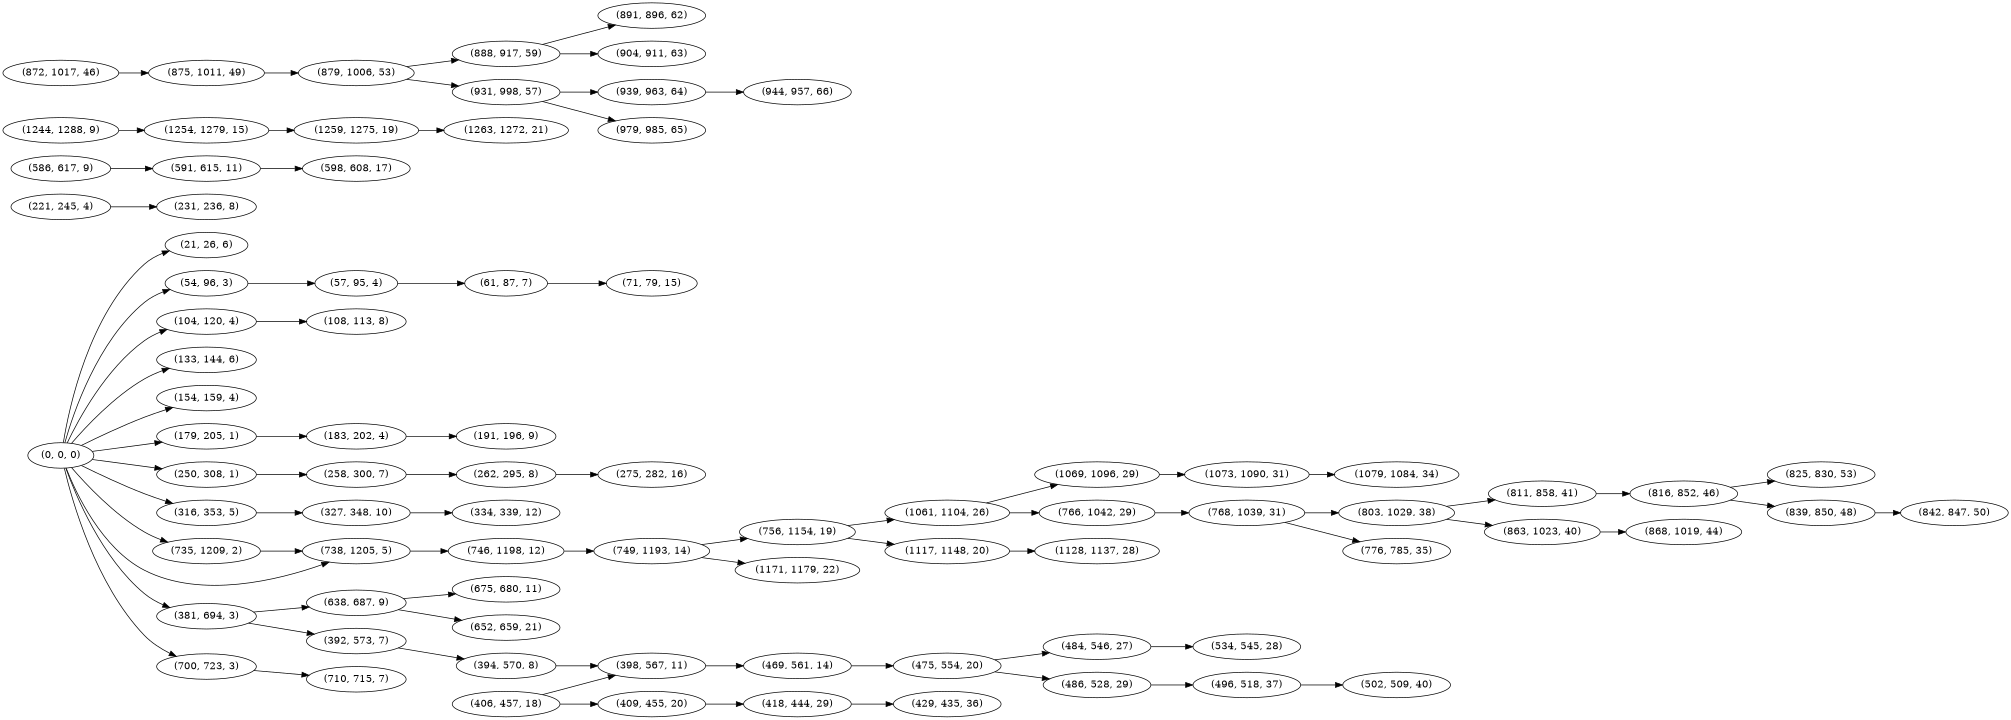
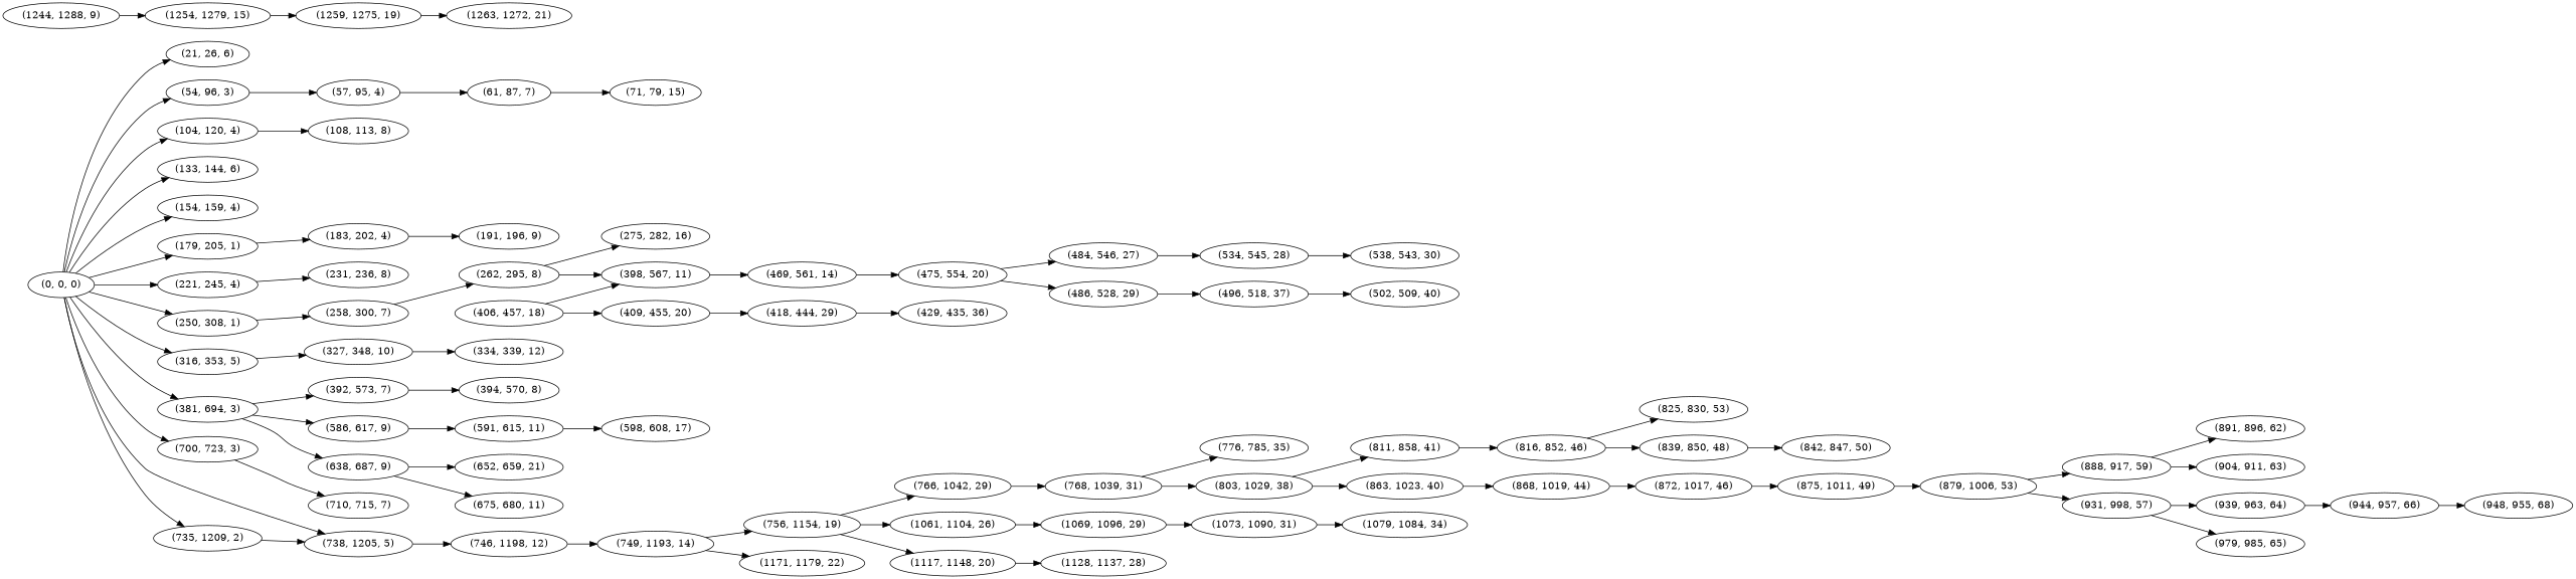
  digraph {
    fontname="DejaVu Serif"
    rankdir=LR
    node [fontname="DejaVu Serif"]
    edge [fontname="DejaVu Serif"]
    "(0, 0, 0)"
    "(21, 26, 6)"
    "(54, 96, 3)"
    "(104, 120, 4)"
    "(133, 144, 6)"
    "(154, 159, 4)"
    "(179, 205, 1)"
    "(221, 245, 4)"
    "(250, 308, 1)"
    "(316, 353, 5)"
    "(381, 694, 3)"
    "(700, 723, 3)"
    "(735, 1209, 2)"
    "(738, 1205, 5)"
    "(57, 95, 4)"
    "(108, 113, 8)"
    "(183, 202, 4)"
    "(231, 236, 8)"
    "(258, 300, 7)"
    "(327, 348, 10)"
    "(392, 573, 7)"
    "(586, 617, 9)"
    "(638, 687, 9)"
    "(710, 715, 7)"
    "(1244, 1288, 9)"
    "(1254, 1279, 15)"
    "(61, 87, 7)"
    "(71, 79, 15)"
    "(191, 196, 9)"
    "(262, 295, 8)"
    "(275, 282, 16)"
    "(334, 339, 12)"
    "(394, 570, 8)"
    "(591, 615, 11)"
    "(652, 659, 21)"
    "(675, 680, 11)"
    "(398, 567, 11)"
    "(469, 561, 14)"
    "(406, 457, 18)"
    "(409, 455, 20)"
    "(475, 554, 20)"
    "(418, 444, 29)"
    "(429, 435, 36)"
    "(484, 546, 27)"
    "(486, 528, 29)"
    "(534, 545, 28)"
    "(496, 518, 37)"
+   "(538, 543, 30)"
    "(502, 509, 40)"
    n50 [label="(598, 608, 17)"]
    "(746, 1198, 12)"
    "(749, 1193, 14)"
    "(756, 1154, 19)"
    "(1171, 1179, 22)"
    "(766, 1042, 29)"
    "(1061, 1104, 26)"
    "(1117, 1148, 20)"
    "(768, 1039, 31)"
    "(1069, 1096, 29)"
    "(1128, 1137, 28)"
    "(776, 785, 35)"
    "(803, 1029, 38)"
    "(811, 858, 41)"
    "(863, 1023, 40)"
    "(816, 852, 46)"
    "(868, 1019, 44)"
    "(825, 830, 53)"
    "(839, 850, 48)"
    "(842, 847, 50)"
    "(872, 1017, 46)"
    "(875, 1011, 49)"
    "(879, 1006, 53)"
    "(888, 917, 59)"
    "(931, 998, 57)"
    "(891, 896, 62)"
    "(904, 911, 63)"
    "(939, 963, 64)"
    "(979, 985, 65)"
    "(944, 957, 66)"
+   "(948, 955, 68)"
    "(1073, 1090, 31)"
    "(1079, 1084, 34)"
    "(1259, 1275, 19)"
    "(1263, 1272, 21)"
    "(0, 0, 0)" -> "(21, 26, 6)"
    "(0, 0, 0)" -> "(54, 96, 3)"
    "(0, 0, 0)" -> "(104, 120, 4)"
    "(0, 0, 0)" -> "(133, 144, 6)"
    "(0, 0, 0)" -> "(154, 159, 4)"
    "(0, 0, 0)" -> "(179, 205, 1)"
+   "(0, 0, 0)" -> "(221, 245, 4)"
    "(0, 0, 0)" -> "(250, 308, 1)"
    "(0, 0, 0)" -> "(316, 353, 5)"
    "(0, 0, 0)" -> "(381, 694, 3)"
    "(0, 0, 0)" -> "(700, 723, 3)"
    "(0, 0, 0)" -> "(735, 1209, 2)"
    "(0, 0, 0)" -> "(738, 1205, 5)"
    "(54, 96, 3)" -> "(57, 95, 4)"
    "(104, 120, 4)" -> "(108, 113, 8)"
    "(179, 205, 1)" -> "(183, 202, 4)"
    "(221, 245, 4)" -> "(231, 236, 8)"
    "(250, 308, 1)" -> "(258, 300, 7)"
    "(316, 353, 5)" -> "(327, 348, 10)"
    "(381, 694, 3)" -> "(392, 573, 7)"
+   "(381, 694, 3)" -> "(586, 617, 9)"
    "(381, 694, 3)" -> "(638, 687, 9)"
    "(700, 723, 3)" -> "(710, 715, 7)"
    "(735, 1209, 2)" -> "(738, 1205, 5)"
    "(738, 1205, 5)" -> "(746, 1198, 12)"
    "(57, 95, 4)" -> "(61, 87, 7)"
    "(183, 202, 4)" -> "(191, 196, 9)"
    "(258, 300, 7)" -> "(262, 295, 8)"
    "(327, 348, 10)" -> "(334, 339, 12)"
    "(392, 573, 7)" -> "(394, 570, 8)"
    "(586, 617, 9)" -> "(591, 615, 11)"
    "(638, 687, 9)" -> "(652, 659, 21)"
    "(638, 687, 9)" -> "(675, 680, 11)"
    "(1244, 1288, 9)" -> "(1254, 1279, 15)"
    "(1254, 1279, 15)" -> "(1259, 1275, 19)"
    "(61, 87, 7)" -> "(71, 79, 15)"
    "(262, 295, 8)" -> "(275, 282, 16)"
-   "(394, 570, 8)" -> "(398, 567, 11)"
+   "(262, 295, 8)" -> "(398, 567, 11)"
    "(591, 615, 11)" -> n50
    "(398, 567, 11)" -> "(469, 561, 14)"
    "(469, 561, 14)" -> "(475, 554, 20)"
    "(406, 457, 18)" -> "(398, 567, 11)"
    "(406, 457, 18)" -> "(409, 455, 20)"
    "(409, 455, 20)" -> "(418, 444, 29)"
    "(475, 554, 20)" -> "(484, 546, 27)"
    "(475, 554, 20)" -> "(486, 528, 29)"
    "(418, 444, 29)" -> "(429, 435, 36)"
    "(484, 546, 27)" -> "(534, 545, 28)"
    "(486, 528, 29)" -> "(496, 518, 37)"
+   "(534, 545, 28)" -> "(538, 543, 30)"
    "(496, 518, 37)" -> "(502, 509, 40)"
    "(746, 1198, 12)" -> "(749, 1193, 14)"
    "(749, 1193, 14)" -> "(756, 1154, 19)"
    "(749, 1193, 14)" -> "(1171, 1179, 22)"
-   "(1061, 1104, 26)" -> "(766, 1042, 29)"
+   "(756, 1154, 19)" -> "(766, 1042, 29)"
    "(756, 1154, 19)" -> "(1061, 1104, 26)"
    "(756, 1154, 19)" -> "(1117, 1148, 20)"
    "(766, 1042, 29)" -> "(768, 1039, 31)"
    "(1061, 1104, 26)" -> "(1069, 1096, 29)"
    "(1117, 1148, 20)" -> "(1128, 1137, 28)"
    "(768, 1039, 31)" -> "(776, 785, 35)"
    "(768, 1039, 31)" -> "(803, 1029, 38)"
    "(1069, 1096, 29)" -> "(1073, 1090, 31)"
    "(803, 1029, 38)" -> "(811, 858, 41)"
    "(803, 1029, 38)" -> "(863, 1023, 40)"
    "(811, 858, 41)" -> "(816, 852, 46)"
    "(863, 1023, 40)" -> "(868, 1019, 44)"
    "(816, 852, 46)" -> "(825, 830, 53)"
    "(816, 852, 46)" -> "(839, 850, 48)"
+   "(868, 1019, 44)" -> "(872, 1017, 46)"
    "(839, 850, 48)" -> "(842, 847, 50)"
    "(872, 1017, 46)" -> "(875, 1011, 49)"
    "(875, 1011, 49)" -> "(879, 1006, 53)"
    "(879, 1006, 53)" -> "(888, 917, 59)"
    "(879, 1006, 53)" -> "(931, 998, 57)"
    "(888, 917, 59)" -> "(891, 896, 62)"
    "(888, 917, 59)" -> "(904, 911, 63)"
    "(931, 998, 57)" -> "(939, 963, 64)"
    "(931, 998, 57)" -> "(979, 985, 65)"
    "(939, 963, 64)" -> "(944, 957, 66)"
+   "(944, 957, 66)" -> "(948, 955, 68)"
    "(1073, 1090, 31)" -> "(1079, 1084, 34)"
    "(1259, 1275, 19)" -> "(1263, 1272, 21)"
  }
